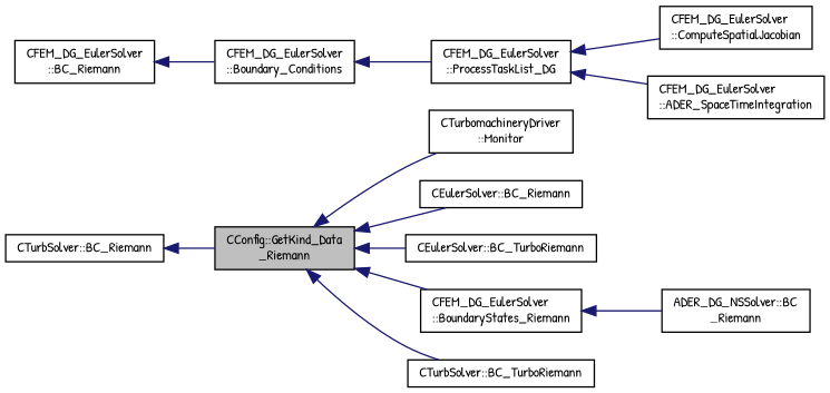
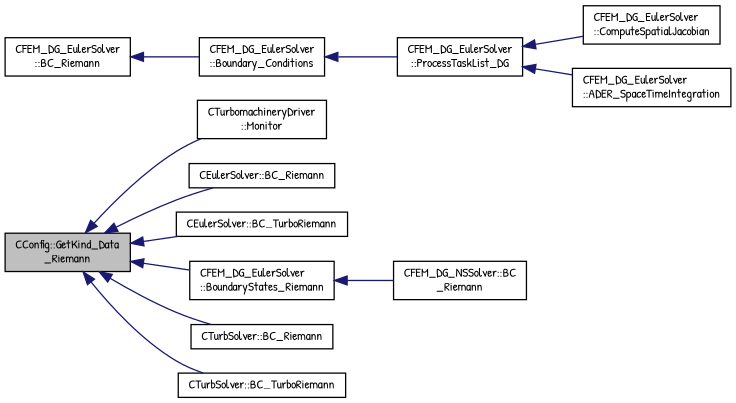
  digraph {
    fontname="Patrick Hand"
    rankdir=LR
    node [color=black fillcolor=white fontname="Patrick Hand" fontsize=10 shape=record style=filled]
    edge [color=midnightblue dir=back fontname="Patrick Hand" fontsize=10 labelfontname=Helvetica labelfontsize=10 style=solid]
    n1 [fillcolor=grey75 fontcolor=black height=0.2 label="CConfig::GetKind_Data\l_Riemann" width=0.4]
    n2 [height=0.2 label="CTurbomachineryDriver\l::Monitor" width=0.4]
    n3 [height=0.2 label="CEulerSolver::BC_Riemann" width=0.4]
    n4 [height=0.2 label="CEulerSolver::BC_TurboRiemann" width=0.4]
    n5 [height=0.2 label="CFEM_DG_EulerSolver\l::BoundaryStates_Riemann" width=0.4]
    n6 [height=0.2 label="CTurbSolver::BC_Riemann" width=0.4]
    n7 [height=0.2 label="CTurbSolver::BC_TurboRiemann" width=0.4]
-   n8 [height=0.2 label="ADER_DG_NSSolver::BC\l_Riemann" width=0.4]
+   n8 [height=0.2 label="CFEM_DG_NSSolver::BC\l_Riemann" width=0.4]
    n9 [height=0.2 label="CFEM_DG_EulerSolver\l::BC_Riemann" width=0.4]
    n10 [height=0.2 label="CFEM_DG_EulerSolver\l::Boundary_Conditions" width=0.4]
    n11 [height=0.2 label="CFEM_DG_EulerSolver\l::ProcessTaskList_DG" width=0.4]
    n12 [height=0.2 label="CFEM_DG_EulerSolver\l::ComputeSpatialJacobian" width=0.4]
    n13 [height=0.2 label="CFEM_DG_EulerSolver\l::ADER_SpaceTimeIntegration" width=0.4]
    n1 -> n2
    n1 -> n3
    n1 -> n4
    n1 -> n5
-   n6 -> n1
+   n1 -> n6
    n1 -> n7
    n5 -> n8
    n9 -> n10
    n10 -> n11
    n11 -> n12
    n11 -> n13
  }
